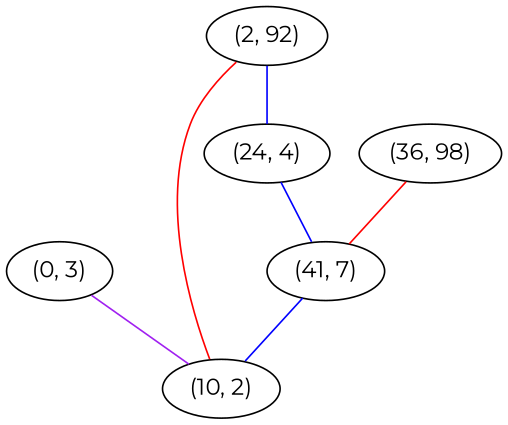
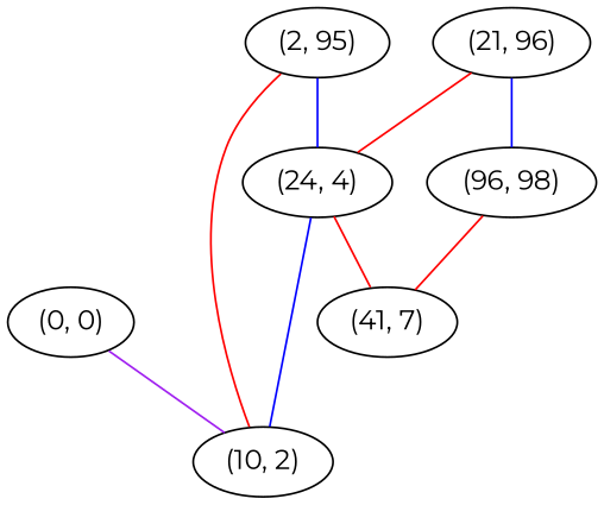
  graph {
    fontname=Montserrat
    node [fontname=Montserrat]
    edge [color=blue fontname=Montserrat weight=3]
-   "(0, 0)" [label="(0, 3)"]
+   "(0, 0)"
    "(10, 2)"
-   "(2, 92)"
+   "(2, 92)" [label="(2, 95)"]
    "(24, 4)"
-   "(36, 98)"
+   "(21, 96)"
+   "(36, 98)" [label="(96, 98)"]
    "(41, 7)"
    "(0, 0)" -- "(10, 2)" [color=purple weight=4]
    "(2, 92)" -- "(10, 2)" [color=red weight=1]
    "(2, 92)" -- "(24, 4)"
-   "(41, 7)" -- "(10, 2)"
-   "(24, 4)" -- "(41, 7)"
+   "(24, 4)" -- "(10, 2)"
+   "(24, 4)" -- "(41, 7)" [color=red]
+   "(21, 96)" -- "(24, 4)" [color=red weight=1]
+   "(21, 96)" -- "(36, 98)"
    "(36, 98)" -- "(41, 7)" [color=red weight=1]
  }
